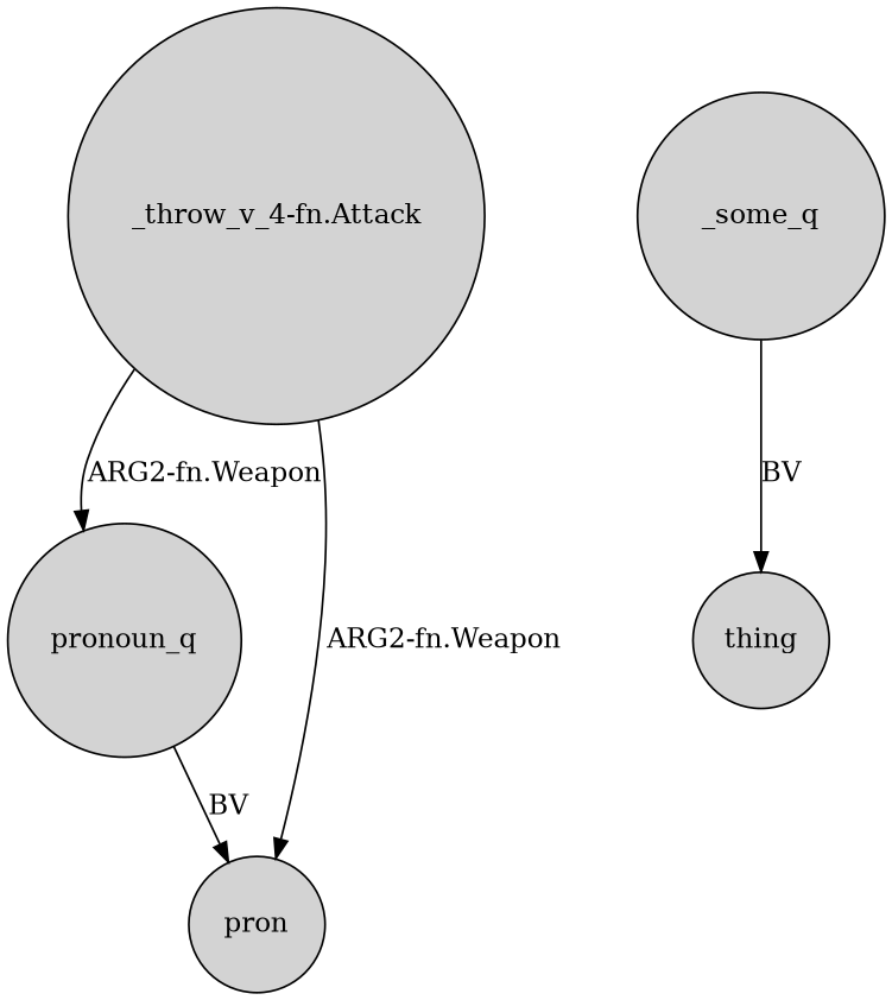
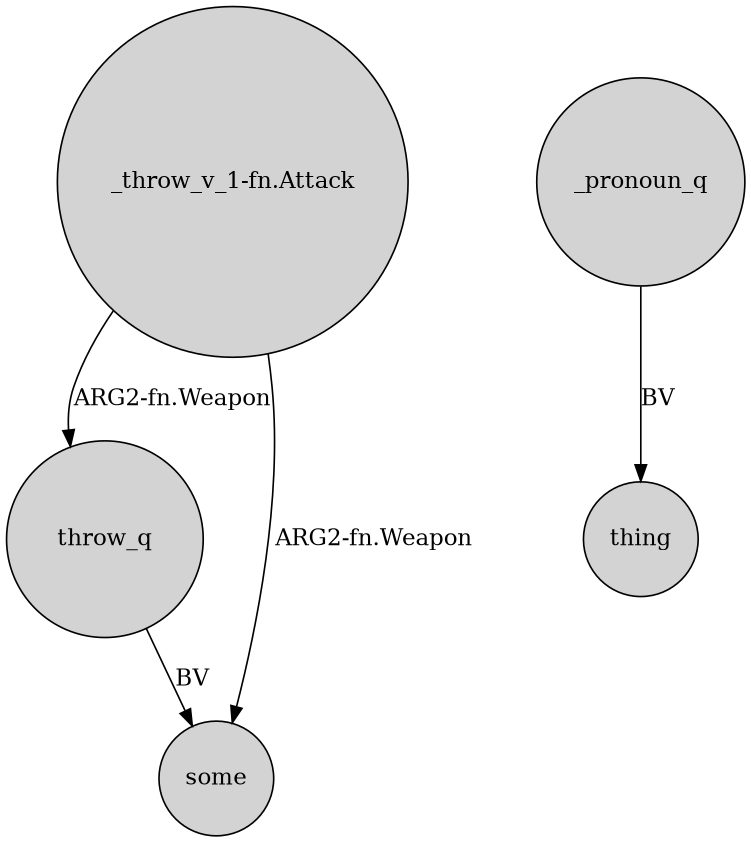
  digraph {
    node [shape=circle style=filled]
-   pronoun_q
-   pron
-   "_throw_v_1-fn.Attack" [label="_throw_v_4-fn.Attack"]
-   _some_q
+   pronoun_q [label=throw_q]
+   pron [label=some]
+   "_throw_v_1-fn.Attack"
+   _some_q [label=_pronoun_q]
    thing
    pronoun_q -> pron [label=BV]
    "_throw_v_1-fn.Attack" -> pronoun_q [label="ARG2-fn.Weapon"]
    "_throw_v_1-fn.Attack" -> pron [label="ARG2-fn.Weapon"]
    _some_q -> thing [label=BV]
  }
